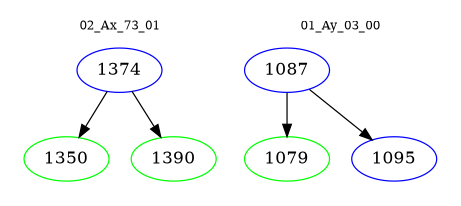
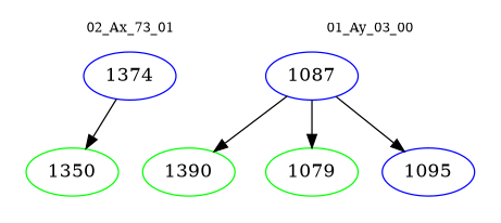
  digraph {
    node [color=blue]
    edge [color=black]
    n1 [label=1374]
    n2 [color=green label=1350]
    n3 [color=green label=1390]
    n4 [label=1087]
    n5 [color=green label=1079]
    n6 [label=1095]
    subgraph cluster_1 {
      color=white
      fontsize=10
      label="02_Ax_73_01"
      n1
      n2
      n3
    }
    subgraph cluster_2 {
      color=white
      fontsize=10
      label="01_Ay_03_00"
      n4
      n5
      n6
    }
    n1 -> n2
-   n1 -> n3
+   n4 -> n3
    n4 -> n5
    n4 -> n6
  }
